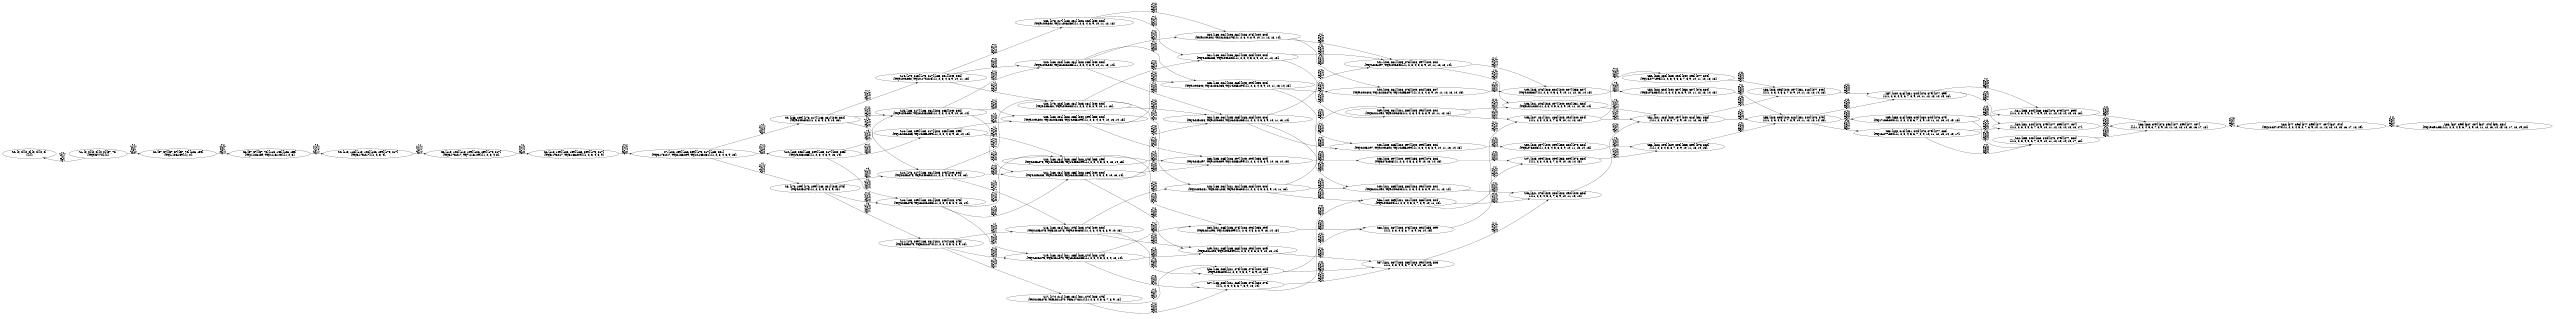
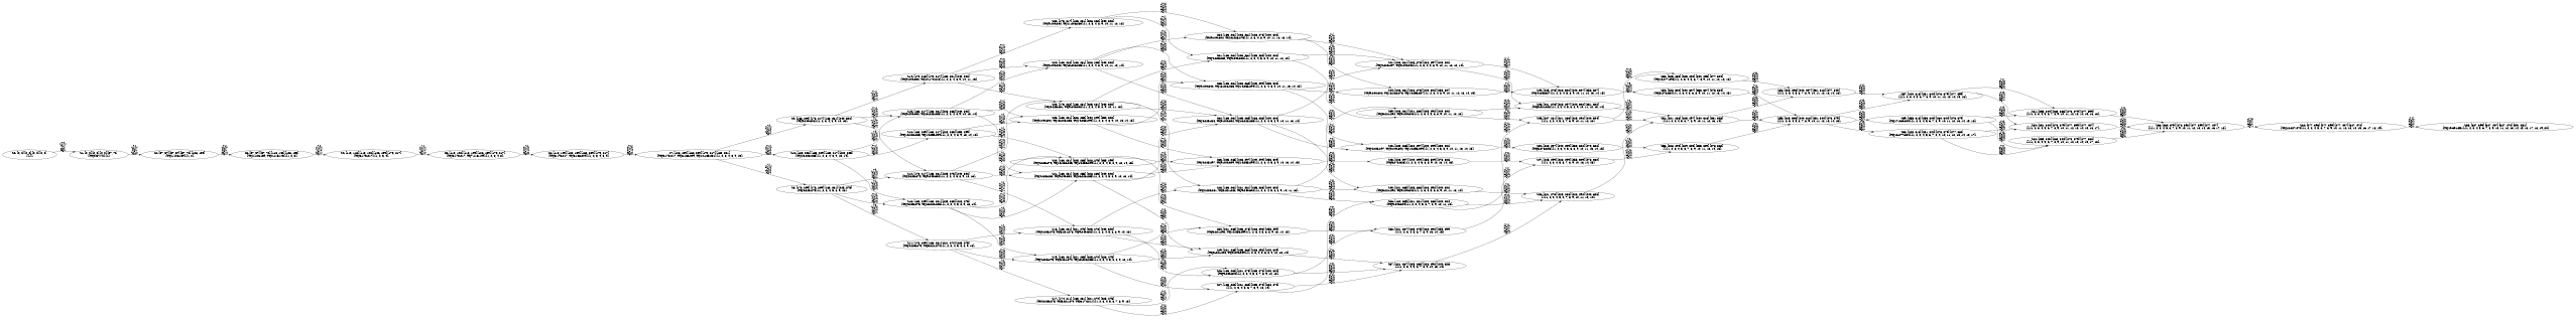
  digraph {
    rankdir=LR
    edge [fontsize=8]
    n1 [label="S0: [0, 0] [0, 0] [0, 0] [0, 0] \n{}{}"]
    n2 [label="S1: [0, 0] [0, 0] [0, 0] [57, 72] \n{T0J0:57-72}{1}"]
    n3 [label="S2: [57, 57] [57, 57] [57, 72] [126, 159] \n{T0J1:126-159}{1, 2}"]
    n4 [label="S3: [57, 57] [57, 72] [113, 142] [126, 159] \n{T0J1:126-159, T0J2:113-142}{1, 2, 3}"]
    n5 [label="S4: [113, 113] [113, 142] [126, 159] [173, 217] \n{T0J3:173-217}{1, 2, 3, 4}"]
    n6 [label="S5: [113, 142] [118, 149] [126, 159] [173, 217] \n{T0J3:173-217, T0J7:118-149}{1, 2, 3, 4, 8}"]
    n7 [label="S6: [118, 149] [126, 159] [166, 209] [173, 217] \n{T0J3:173-217, T0J8:166-209}{1, 2, 3, 4, 8, 9}"]
    n8 [label="S7: [126, 159] [166, 209] [173, 217] [183, 231] \n{T0J3:173-217, T0J8:166-209, T0J12:183-231}{1, 2, 3, 4, 8, 9, 13}"]
    n9 [label="S8: [173, 209] [173, 209] [183, 231] [225, 275] \n{T0J4:225-275}{1, 2, 3, 4, 5, 8, 9, 13}"]
    n10 [label="S9: [166, 209] [173, 217] [183, 231] [240, 302] \n{T0J9:240-302}{1, 2, 3, 4, 8, 9, 10, 13}"]
    n11 [label="S10: [183, 208] [183, 209] [183, 217] [228, 265] \n{T0J13:228-265}{1, 2, 3, 4, 8, 9, 13, 14}"]
    n12 [label="S11: [173, 209] [183, 231] [221, 270] [225, 275] \n{T0J4:225-275, T0J5:221-270}{1, 2, 3, 4, 5, 6, 8, 9, 13}"]
    n13 [label="S12: [173, 217] [183, 231] [225, 275] [240, 302] \n{T0J4:225-275, T0J9:240-302}{1, 2, 3, 4, 5, 8, 9, 10, 13}"]
    n14 [label="S13: [183, 209] [183, 231] [225, 265] [228, 275] \n{T0J4:225-275, T0J13:228-265}{1, 2, 3, 4, 5, 8, 9, 13, 14}"]
    n15 [label="S14: [170, 215] [173, 217] [183, 231] [240, 302] \n{T0J9:240-302, T0J10:170-215}{1, 2, 3, 4, 8, 9, 10, 11, 13}"]
    n16 [label="S15: [183, 217] [183, 231] [228, 265] [240, 302] \n{T0J9:240-302, T0J13:228-265}{1, 2, 3, 4, 8, 9, 10, 13, 14}"]
    n17 [label="S16: [183, 209] [183, 217] [228, 265] [255, 299] \n{T0J13:228-265, T0J14:255-299}{1, 2, 3, 4, 8, 9, 13, 14, 15}"]
    n18 [label="S17: [174, 211] [183, 231] [221, 270] [225, 275] \n{T0J4:225-275, T0J5:221-270, T0J6:174-211}{1, 2, 3, 4, 5, 6, 7, 8, 9, 13}"]
    n19 [label="S18: [183, 231] [221, 275] [225, 278] [240, 302] \n{T0J4:225-275, T0J5:221-278, T0J9:240-302}{1, 2, 3, 4, 5, 6, 8, 9, 10, 13}"]
    n20 [label="S19: [183, 231] [221, 265] [225, 270] [228, 275] \n{T0J4:225-275, T0J5:221-270, T0J13:228-265}{1, 2, 3, 4, 5, 6, 8, 9, 13, 14}"]
    n21 [label="S20: [173, 222] [183, 231] [225, 281] [240, 302] \n{T0J4:225-281, T0J9:240-302}{1, 2, 3, 4, 5, 8, 9, 10, 11, 13}"]
    n22 [label="S21: [183, 231] [225, 265] [228, 283] [240, 302] \n{T0J4:225-283, T0J9:240-302, T0J13:228-265}{1, 2, 3, 4, 5, 8, 9, 10, 13, 14}"]
    n23 [label="S22: [183, 231] [225, 265] [228, 275] [255, 299] \n{T0J4:225-275, T0J13:228-265, T0J14:255-299}{1, 2, 3, 4, 5, 8, 9, 13, 14, 15}"]
    n24 [label="S23: [173, 217] [183, 231] [206, 260] [240, 302] \n{T0J9:240-302, T0J11:206-260}{1, 2, 3, 4, 8, 9, 10, 11, 12, 13}"]
    n25 [label="S24: [183, 222] [183, 231] [228, 265] [240, 302] \n{T0J9:240-302, T0J13:228-265}{1, 2, 3, 4, 8, 9, 10, 11, 13, 14}"]
    n26 [label="S25: [183, 231] [228, 265] [240, 299] [255, 302] \n{T0J9:240-302, T0J13:228-265, T0J14:255-299}{1, 2, 3, 4, 8, 9, 10, 13, 14, 15}"]
    n27 [label="S26: [183, 233] [221, 275] [225, 278] [240, 304] \n{T0J9:240-304}{1, 2, 3, 4, 5, 6, 7, 8, 9, 10, 13}"]
    n28 [label="S27: [183, 233] [221, 265] [225, 270] [228, 275] \n{}{1, 2, 3, 4, 5, 6, 7, 8, 9, 13, 14}"]
    n29 [label="S28: [183, 231] [221, 281] [225, 283] [240, 302] \n{T0J4:225-281, T0J5:221-283, T0J9:240-302}{1, 2, 3, 4, 5, 6, 8, 9, 10, 11, 13}"]
    n30 [label="S29: [221, 265] [225, 283] [228, 292] [240, 309] \n{T0J5:221-292, T0J9:240-309}{1, 2, 3, 4, 5, 6, 8, 9, 10, 13, 14}"]
    n31 [label="S30: [221, 265] [225, 275] [228, 292] [255, 299] \n{T0J5:221-292, T0J14:255-299}{1, 2, 3, 4, 5, 6, 8, 9, 13, 14, 15}"]
    n32 [label="S31: [183, 231] [206, 261] [225, 283] [240, 302] \n{T0J4:225-283, T0J9:240-302}{1, 2, 3, 4, 5, 8, 9, 10, 11, 12, 13}"]
    n33 [label="S32: [183, 231] [225, 265] [228, 288] [240, 302] \n{T0J4:225-288, T0J9:240-302, T0J13:228-265}{1, 2, 3, 4, 5, 8, 9, 10, 11, 13, 14}"]
    n34 [label="S33: [225, 265] [228, 297] [240, 299] [255, 309] \n{T0J4:225-297, T0J9:240-309, T0J14:255-299}{1, 2, 3, 4, 5, 8, 9, 10, 13, 14, 15}"]
    n35 [label="S34: [183, 231] [206, 261] [228, 273] [240, 302] \n{T0J9:240-302, T0J13:228-273}{1, 2, 3, 4, 8, 9, 10, 11, 12, 13, 14}"]
    n36 [label="S35: [183, 231] [228, 265] [240, 299] [255, 302] \n{T0J9:240-302, T0J13:228-265, T0J14:255-299}{1, 2, 3, 4, 8, 9, 10, 11, 13, 14, 15}"]
    n37 [label="S36: [184, 239] [221, 281] [225, 283] [240, 304] \n{T0J9:240-304}{1, 2, 3, 4, 5, 6, 7, 8, 9, 10, 11, 13}"]
    n38 [label="S37: [221, 267] [225, 283] [228, 292] [240, 326] \n{}{1, 2, 3, 4, 5, 6, 7, 8, 9, 10, 13, 14}"]
    n39 [label="S38: [221, 267] [225, 275] [228, 292] [255, 299] \n{}{1, 2, 3, 4, 5, 6, 7, 8, 9, 13, 14, 15}"]
    n40 [label="S39: [206, 261] [221, 283] [225, 292] [240, 302] \n{T0J5:221-292, T0J9:240-302}{1, 2, 3, 4, 5, 6, 8, 9, 10, 11, 12, 13}"]
    n41 [label="S40: [221, 265] [225, 288] [228, 292] [240, 302] \n{T0J5:221-292, T0J9:240-302}{1, 2, 3, 4, 5, 6, 8, 9, 10, 11, 13, 14}"]
    n42 [label="S41: [206, 261] [225, 273] [228, 297] [240, 302] \n{T0J4:225-297, T0J9:240-302}{1, 2, 3, 4, 5, 8, 9, 10, 11, 12, 13, 14}"]
    n43 [label="S42: [225, 265] [228, 297] [240, 299] [255, 302] \n{T0J4:225-297, T0J9:240-302, T0J14:255-299}{1, 2, 3, 4, 5, 8, 9, 10, 11, 13, 14, 15}"]
    n44 [label="S43: [228, 297] [240, 299] [255, 309] [273, 326] \n{T0J5:273-326}{1, 2, 3, 4, 5, 6, 8, 9, 10, 13, 14, 15}"]
    n45 [label="S44: [206, 261] [228, 273] [240, 302] [255, 307] \n{T0J9:240-302, T0J13:228-273, T0J14:255-307}{1, 2, 3, 4, 8, 9, 10, 11, 12, 13, 14, 15}"]
    n46 [label="S45: [207, 281] [221, 283] [225, 292] [240, 304] \n{}{1, 2, 3, 4, 5, 6, 7, 8, 9, 10, 11, 12, 13}"]
    n47 [label="S46: [221, 273] [225, 288] [228, 292] [240, 326] \n{}{1, 2, 3, 4, 5, 6, 7, 8, 9, 10, 11, 13, 14}"]
    n48 [label="S47: [225, 299] [228, 299] [255, 309] [273, 360] \n{}{1, 2, 3, 4, 5, 6, 7, 8, 9, 10, 13, 14, 15}"]
    n49 [label="S48: [221, 273] [225, 297] [240, 302] [251, 322] \n{T0J5:221-322}{1, 2, 3, 4, 5, 6, 8, 9, 10, 11, 12, 13, 14}"]
    n50 [label="S49: [225, 273] [228, 302] [240, 307] [258, 327] \n{T0J4:225-327}{1, 2, 3, 4, 5, 8, 9, 10, 11, 12, 13, 14, 15}"]
    n51 [label="S50: [228, 297] [240, 299] [255, 302] [273, 326] \n{T0J5:273-326}{1, 2, 3, 4, 5, 6, 8, 9, 10, 11, 13, 14, 15}"]
    n52 [label="S51: [221, 288] [225, 297] [240, 318] [251, 338] \n{}{1, 2, 3, 4, 5, 6, 7, 8, 9, 10, 11, 12, 13, 14}"]
    n53 [label="S52: [225, 283] [225, 292] [240, 295] [277, 304] \n{T0J15:277-295}{1, 2, 3, 4, 5, 6, 7, 8, 9, 10, 11, 12, 13, 16}"]
    n54 [label="S53: [228, 299] [229, 305] [255, 309] [273, 360] \n{}{1, 2, 3, 4, 5, 6, 7, 8, 9, 10, 11, 13, 14, 15}"]
    n55 [label="S54: [228, 302] [240, 307] [258, 327] [273, 334] \n{T0J5:273-334}{1, 2, 3, 4, 5, 6, 8, 9, 10, 11, 12, 13, 14, 15}"]
    n56 [label="S55: [225, 305] [240, 318] [251, 344] [273, 379] \n{}{1, 2, 3, 4, 5, 6, 7, 8, 9, 10, 11, 12, 13, 14, 15}"]
    n57 [label="S56: [225, 295] [240, 297] [251, 318] [277, 340] \n{}{1, 2, 3, 4, 5, 6, 7, 8, 9, 10, 11, 12, 13, 14, 16}"]
    n58 [label="S57: [240, 318] [251, 344] [273, 379] [277, 399] \n{}{1, 2, 3, 4, 5, 6, 7, 8, 9, 10, 11, 12, 13, 14, 15, 16}"]
    n59 [label="S58: [240, 318] [251, 344] [273, 379] [277, 380] \n{T0J16:277-380}{1, 2, 3, 4, 5, 6, 7, 8, 9, 10, 11, 12, 13, 14, 15, 17}"]
    n60 [label="S59: [255, 318] [255, 340] [260, 344] [273, 379] \n{T0J17:260-340}{1, 2, 3, 4, 5, 6, 7, 8, 9, 10, 11, 12, 13, 14, 15, 18}"]
    n61 [label="S60: [251, 344] [273, 379] [277, 399] [277, 407] \n{}{1, 2, 3, 4, 5, 6, 7, 8, 9, 10, 11, 12, 13, 14, 15, 16, 17}"]
    n62 [label="S61: [255, 344] [260, 366] [273, 379] [277, 399] \n{}{1, 2, 3, 4, 5, 6, 7, 8, 9, 10, 11, 12, 13, 14, 15, 16, 18}"]
    n63 [label="S62: [255, 340] [260, 344] [273, 379] [277, 380] \n{}{1, 2, 3, 4, 5, 6, 7, 8, 9, 10, 11, 12, 13, 14, 15, 17, 18}"]
    n64 [label="S63: [260, 379] [273, 393] [277, 399] [277, 407] \n{}{1, 2, 3, 4, 5, 6, 7, 8, 9, 10, 11, 12, 13, 14, 15, 16, 17, 18}"]
    n65 [label="S64: [277, 393] [277, 399] [277, 407] [327, 470] \n{T0J18:327-470}{1, 2, 3, 4, 5, 6, 7, 8, 9, 10, 11, 12, 13, 14, 15, 16, 17, 18, 19}"]
    n66 [label="S65: [327, 399] [327, 407] [327, 470] [391, 551] \n{T0J19:391-551}{1, 2, 3, 4, 5, 6, 7, 8, 9, 10, 11, 12, 13, 14, 15, 16, 17, 18, 19, 20}"]
-   n2 -> n1 [label="T0 J0\nDL=950\nES=0\nLS=0\nEF=57\nLF=72"]
+   n1 -> n2 [label="T0 J0\nDL=950\nES=0\nLS=0\nEF=57\nLF=72"]
    n2 -> n3 [label="T0 J1\nDL=950\nES=57\nLS=72\nEF=126\nLF=159"]
    n3 -> n4 [label="T0 J2\nDL=950\nES=57\nLS=72\nEF=113\nLF=142"]
    n4 -> n5 [label="T0 J3\nDL=950\nES=113\nLS=142\nEF=173\nLF=217"]
    n5 -> n6 [label="T0 J7\nDL=950\nES=113\nLS=142\nEF=118\nLF=149"]
    n6 -> n7 [label="T0 J8\nDL=950\nES=113\nLS=142\nEF=166\nLF=209"]
    n7 -> n8 [label="T0 J12\nDL=950\nES=118\nLS=149\nEF=183\nLF=231"]
    n8 -> n9 [label="T0 J4\nDL=950\nES=173\nLS=209\nEF=225\nLF=275"]
    n8 -> n10 [label="T0 J9\nDL=950\nES=166\nLS=209\nEF=240\nLF=302"]
    n8 -> n11 [label="T0 J13\nDL=950\nES=183\nLS=208\nEF=228\nLF=265"]
    n9 -> n12 [label="T0 J5\nDL=950\nES=173\nLS=209\nEF=221\nLF=270"]
    n9 -> n13 [label="T0 J9\nDL=950\nES=173\nLS=209\nEF=247\nLF=302"]
    n9 -> n14 [label="T0 J13\nDL=950\nES=183\nLS=208\nEF=228\nLF=265"]
    n10 -> n13 [label="T0 J4\nDL=950\nES=173\nLS=209\nEF=225\nLF=275"]
    n10 -> n15 [label="T0 J10\nDL=950\nES=166\nLS=209\nEF=170\nLF=215"]
    n10 -> n16 [label="T0 J13\nDL=950\nES=183\nLS=208\nEF=228\nLF=265"]
    n11 -> n14 [label="T0 J4\nDL=950\nES=183\nLS=209\nEF=235\nLF=275"]
    n11 -> n16 [label="T0 J9\nDL=950\nES=183\nLS=209\nEF=257\nLF=302"]
    n11 -> n17 [label="T0 J14\nDL=950\nES=183\nLS=208\nEF=255\nLF=299"]
    n12 -> n18 [label="T0 J6\nDL=950\nES=173\nLS=209\nEF=174\nLF=211"]
    n12 -> n19 [label="T0 J9\nDL=950\nES=173\nLS=209\nEF=247\nLF=302"]
    n12 -> n20 [label="T0 J13\nDL=950\nES=183\nLS=208\nEF=228\nLF=265"]
    n13 -> n19 [label="T0 J5\nDL=950\nES=173\nLS=217\nEF=221\nLF=278"]
    n13 -> n21 [label="T0 J10\nDL=950\nES=173\nLS=216\nEF=177\nLF=222"]
    n13 -> n22 [label="T0 J13\nDL=950\nES=183\nLS=208\nEF=228\nLF=265"]
    n14 -> n20 [label="T0 J5\nDL=950\nES=183\nLS=209\nEF=231\nLF=270"]
    n14 -> n22 [label="T0 J9\nDL=950\nES=183\nLS=209\nEF=257\nLF=302"]
    n14 -> n23 [label="T0 J14\nDL=950\nES=183\nLS=208\nEF=255\nLF=299"]
    n15 -> n21 [label="T0 J4\nDL=950\nES=173\nLS=215\nEF=225\nLF=281"]
    n15 -> n24 [label="T0 J11\nDL=950\nES=170\nLS=215\nEF=206\nLF=260"]
    n15 -> n25 [label="T0 J13\nDL=950\nES=183\nLS=208\nEF=228\nLF=265"]
    n16 -> n22 [label="T0 J4\nDL=950\nES=183\nLS=217\nEF=235\nLF=283"]
    n16 -> n25 [label="T0 J10\nDL=950\nES=183\nLS=216\nEF=187\nLF=222"]
    n16 -> n26 [label="T0 J14\nDL=950\nES=183\nLS=208\nEF=255\nLF=299"]
    n17 -> n23 [label="T0 J4\nDL=950\nES=183\nLS=209\nEF=235\nLF=275"]
    n17 -> n26 [label="T0 J9\nDL=950\nES=183\nLS=209\nEF=257\nLF=302"]
    n18 -> n27 [label="T0 J9\nDL=950\nES=174\nLS=211\nEF=248\nLF=304"]
    n18 -> n28 [label="T0 J13\nDL=950\nES=183\nLS=208\nEF=228\nLF=265"]
    n19 -> n27 [label="T0 J6\nDL=950\nES=183\nLS=231\nEF=184\nLF=233"]
    n19 -> n29 [label="T0 J10\nDL=950\nES=183\nLS=216\nEF=187\nLF=222"]
    n19 -> n30 [label="T0 J13\nDL=950\nES=183\nLS=208\nEF=228\nLF=265"]
    n20 -> n28 [label="T0 J6\nDL=950\nES=183\nLS=231\nEF=184\nLF=233"]
    n20 -> n30 [label="T0 J9\nDL=950\nES=183\nLS=216\nEF=257\nLF=309"]
    n20 -> n31 [label="T0 J14\nDL=950\nES=183\nLS=208\nEF=255\nLF=299"]
    n21 -> n29 [label="T0 J5\nDL=950\nES=173\nLS=222\nEF=221\nLF=283"]
    n21 -> n32 [label="T0 J11\nDL=950\nES=173\nLS=216\nEF=209\nLF=261"]
    n21 -> n33 [label="T0 J13\nDL=950\nES=183\nLS=208\nEF=228\nLF=265"]
    n22 -> n30 [label="T0 J5\nDL=950\nES=183\nLS=231\nEF=231\nLF=292"]
    n22 -> n33 [label="T0 J10\nDL=950\nES=183\nLS=216\nEF=187\nLF=222"]
    n22 -> n34 [label="T0 J14\nDL=950\nES=183\nLS=208\nEF=255\nLF=299"]
    n23 -> n31 [label="T0 J5\nDL=950\nES=183\nLS=231\nEF=231\nLF=292"]
    n23 -> n34 [label="T0 J9\nDL=950\nES=183\nLS=216\nEF=257\nLF=309"]
    n24 -> n32 [label="T0 J4\nDL=950\nES=173\nLS=217\nEF=225\nLF=283"]
    n24 -> n35 [label="T0 J13\nDL=950\nES=183\nLS=216\nEF=228\nLF=273"]
    n25 -> n33 [label="T0 J4\nDL=950\nES=183\nLS=222\nEF=235\nLF=288"]
    n25 -> n35 [label="T0 J11\nDL=950\nES=183\nLS=216\nEF=219\nLF=261"]
    n25 -> n36 [label="T0 J14\nDL=950\nES=183\nLS=208\nEF=255\nLF=299"]
    n26 -> n34 [label="T0 J4\nDL=950\nES=183\nLS=231\nEF=235\nLF=297"]
    n26 -> n36 [label="T0 J10\nDL=950\nES=183\nLS=216\nEF=187\nLF=222"]
    n27 -> n37 [label="T0 J10\nDL=950\nES=183\nLS=233\nEF=187\nLF=239"]
    n27 -> n38 [label="T0 J13\nDL=950\nES=183\nLS=208\nEF=228\nLF=265"]
    n28 -> n38 [label="T0 J9\nDL=950\nES=183\nLS=233\nEF=257\nLF=326"]
    n28 -> n39 [label="T0 J14\nDL=950\nES=183\nLS=208\nEF=255\nLF=299"]
    n29 -> n37 [label="T0 J6\nDL=950\nES=183\nLS=231\nEF=184\nLF=233"]
    n29 -> n40 [label="T0 J11\nDL=950\nES=183\nLS=216\nEF=219\nLF=261"]
    n29 -> n41 [label="T0 J13\nDL=950\nES=183\nLS=208\nEF=228\nLF=265"]
    n30 -> n38 [label="T0 J6\nDL=950\nES=221\nLS=265\nEF=222\nLF=267"]
    n31 -> n39 [label="T0 J6\nDL=950\nES=221\nLS=265\nEF=222\nLF=267"]
    n32 -> n40 [label="T0 J5\nDL=950\nES=183\nLS=231\nEF=231\nLF=292"]
    n32 -> n42 [label="T0 J13\nDL=950\nES=183\nLS=216\nEF=228\nLF=273"]
    n33 -> n41 [label="T0 J5\nDL=950\nES=183\nLS=231\nEF=231\nLF=292"]
    n33 -> n42 [label="T0 J11\nDL=950\nES=183\nLS=216\nEF=219\nLF=261"]
    n33 -> n43 [label="T0 J14\nDL=950\nES=183\nLS=208\nEF=255\nLF=299"]
    n34 -> n44 [label="T0 J5\nDL=950\nES=225\nLS=265\nEF=273\nLF=326"]
    n35 -> n42 [label="T0 J4\nDL=950\nES=183\nLS=231\nEF=235\nLF=297"]
    n35 -> n45 [label="T0 J14\nDL=950\nES=183\nLS=216\nEF=255\nLF=307"]
    n36 -> n43 [label="T0 J4\nDL=950\nES=183\nLS=231\nEF=235\nLF=297"]
    n36 -> n45 [label="T0 J11\nDL=950\nES=183\nLS=216\nEF=219\nLF=261"]
    n37 -> n46 [label="T0 J11\nDL=950\nES=184\nLS=239\nEF=220\nLF=284"]
    n37 -> n47 [label="T0 J13\nDL=950\nES=184\nLS=208\nEF=229\nLF=265"]
    n38 -> n47 [label="T0 J10\nDL=950\nES=221\nLS=267\nEF=225\nLF=273"]
    n39 -> n48 [label="T0 J9\nDL=950\nES=221\nLS=267\nEF=295\nLF=360"]
    n40 -> n46 [label="T0 J6\nDL=950\nES=206\nLS=261\nEF=207\nLF=263"]
    n40 -> n49 [label="T0 J13\nDL=950\nES=206\nLS=216\nEF=251\nLF=273"]
    n41 -> n47 [label="T0 J6\nDL=950\nES=221\nLS=265\nEF=222\nLF=267"]
    n42 -> n49 [label="T0 J5\nDL=950\nES=206\nLS=261\nEF=254\nLF=322"]
    n42 -> n50 [label="T0 J14\nDL=950\nES=206\nLS=216\nEF=278\nLF=307"]
    n43 -> n51 [label="T0 J5\nDL=950\nES=225\nLS=265\nEF=273\nLF=326"]
    n44 -> n48 [label="T0 J6\nDL=950\nES=228\nLS=297\nEF=229\nLF=299"]
    n45 -> n50 [label="T0 J4\nDL=950\nES=206\nLS=261\nEF=258\nLF=327"]
    n46 -> n52 [label="T0 J13\nDL=950\nES=207\nLS=281\nEF=252\nLF=338"]
    n46 -> n53 [label="T0 J15\nDL=950\nES=225\nLS=230\nEF=277\nLF=295"]
    n47 -> n52 [label="T0 J11\nDL=950\nES=221\nLS=273\nEF=257\nLF=318"]
    n48 -> n54 [label="T0 J10\nDL=950\nES=225\nLS=299\nEF=229\nLF=305"]
    n49 -> n52 [label="T0 J6\nDL=950\nES=221\nLS=273\nEF=222\nLF=275"]
    n50 -> n55 [label="T0 J5\nDL=950\nES=225\nLS=273\nEF=273\nLF=334"]
    n51 -> n54 [label="T0 J6\nDL=950\nES=228\nLS=297\nEF=229\nLF=299"]
    n52 -> n56 [label="T0 J14\nDL=950\nES=221\nLS=288\nEF=293\nLF=379"]
    n52 -> n57 [label="T0 J15\nDL=950\nES=225\nLS=230\nEF=277\nLF=295"]
    n53 -> n57 [label="T0 J13\nDL=950\nES=225\nLS=283\nEF=270\nLF=340"]
    n54 -> n56 [label="T0 J11\nDL=950\nES=228\nLS=299\nEF=264\nLF=344"]
    n55 -> n56 [label="T0 J6\nDL=950\nES=228\nLS=302\nEF=229\nLF=304"]
    n56 -> n58 [label="T0 J15\nDL=950\nES=225\nLS=334\nEF=277\nLF=399"]
    n56 -> n59 [label="T0 J16\nDL=950\nES=240\nLS=333\nEF=277\nLF=380"]
    n56 -> n60 [label="T0 J17\nDL=950\nES=255\nLS=333\nEF=260\nLF=340"]
    n57 -> n58 [label="T0 J14\nDL=950\nES=225\nLS=295\nEF=297\nLF=386"]
    n58 -> n61 [label="T0 J16\nDL=950\nES=240\nLS=360\nEF=277\nLF=407"]
    n58 -> n62 [label="T0 J17\nDL=950\nES=255\nLS=359\nEF=260\nLF=366"]
    n59 -> n61 [label="T0 J15\nDL=950\nES=240\nLS=334\nEF=292\nLF=399"]
    n59 -> n63 [label="T0 J17\nDL=950\nES=255\nLS=333\nEF=260\nLF=340"]
    n60 -> n62 [label="T0 J15\nDL=950\nES=255\nLS=334\nEF=307\nLF=399"]
    n60 -> n63 [label="T0 J16\nDL=950\nES=255\nLS=333\nEF=292\nLF=380"]
    n61 -> n64 [label="T0 J17\nDL=950\nES=255\nLS=386\nEF=260\nLF=393"]
    n62 -> n64 [label="T0 J16\nDL=950\nES=255\nLS=360\nEF=292\nLF=407"]
    n63 -> n64 [label="T0 J15\nDL=950\nES=255\nLS=340\nEF=307\nLF=405"]
    n64 -> n65 [label="T0 J18\nDL=950\nES=277\nLS=407\nEF=327\nLF=470"]
    n65 -> n66 [label="T0 J19\nDL=950\nES=327\nLS=470\nEF=391\nLF=551"]
  }
